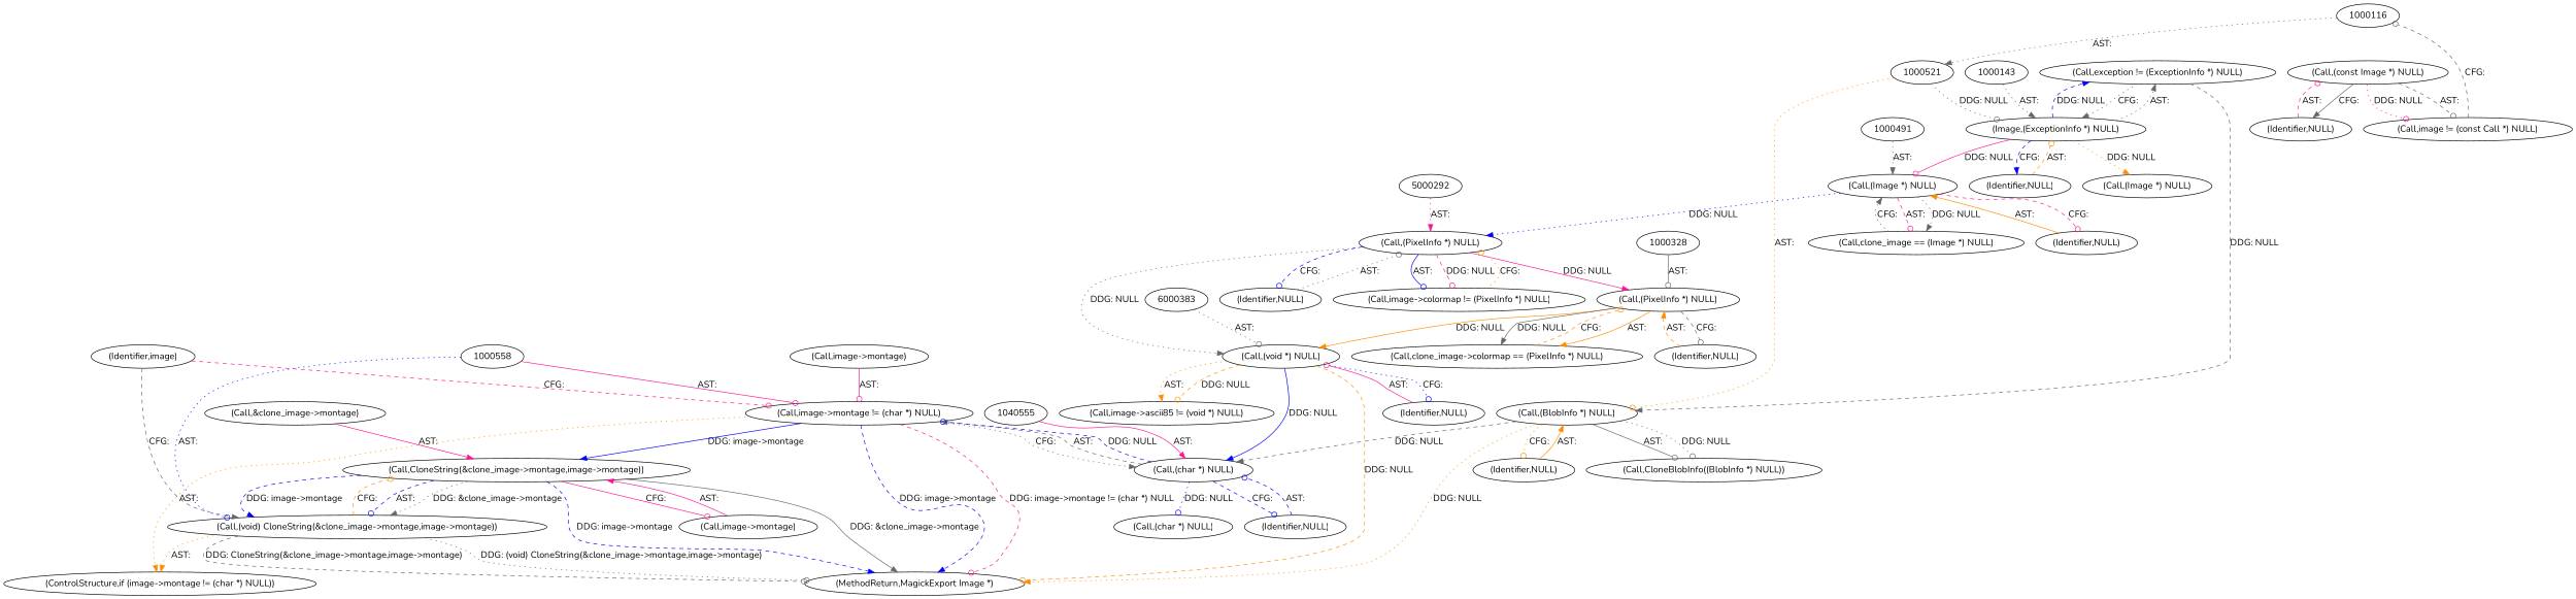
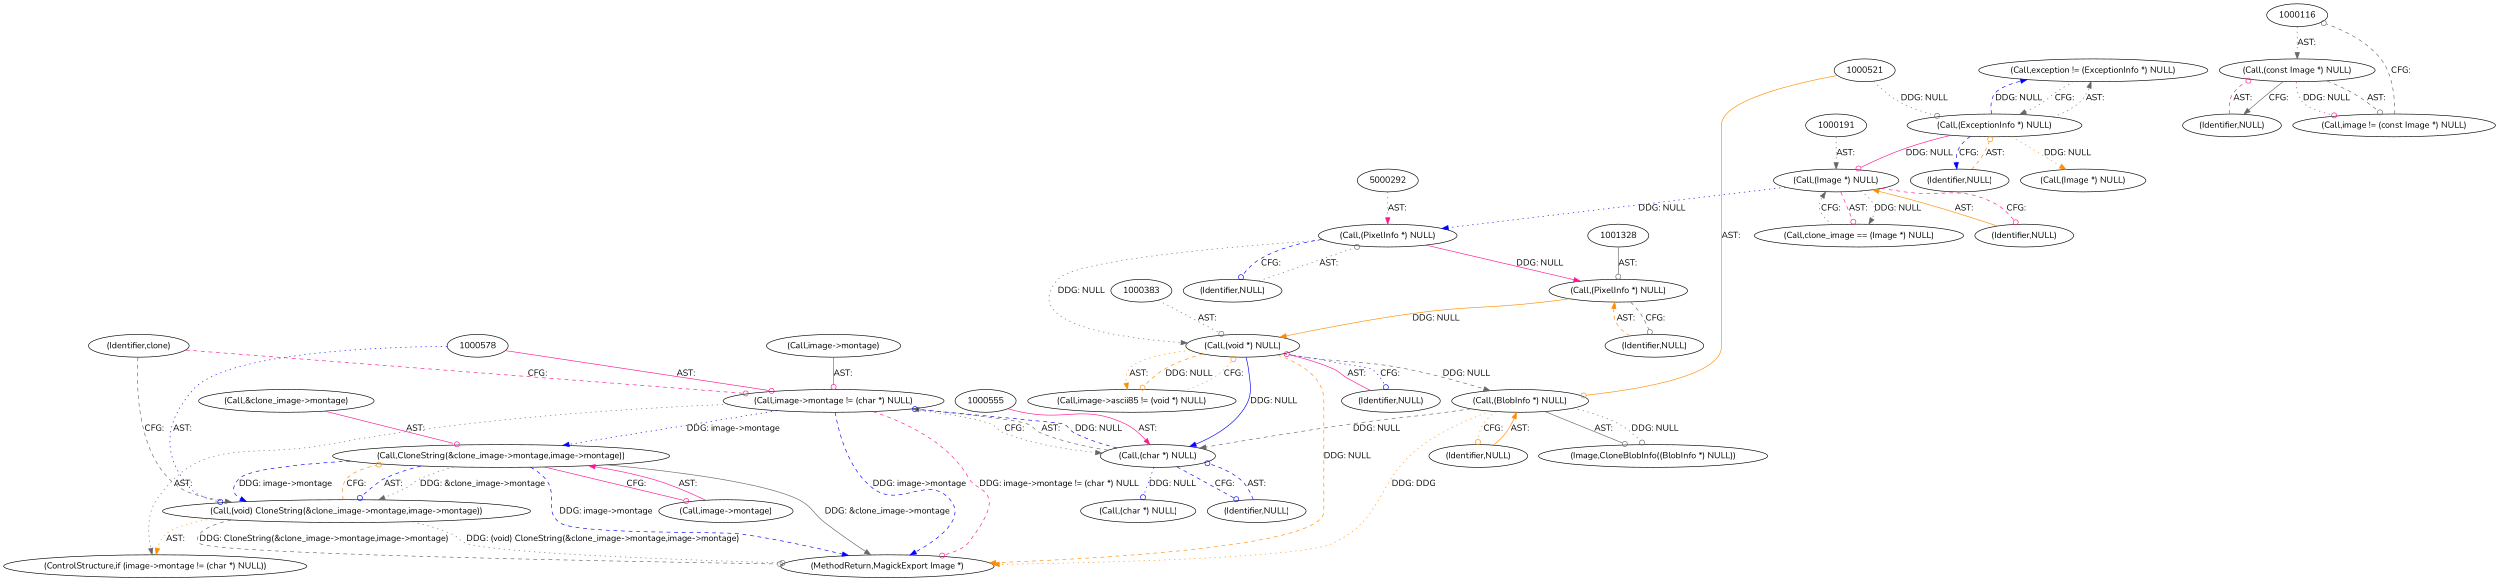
  digraph {
    fontname=Nunito
    node [fontname=Nunito]
    edge [arrowhead=normal color=gray40 fontname=Nunito style=dashed]
    n1 [label="(Call,CloneString(&clone_image->montage,image->montage))"]
    n2 [label="(Call,(void) CloneString(&clone_image->montage,image->montage))"]
    n3 [label="(Call,image->montage)"]
    n4 [label="(MethodReturn,MagickExport Image *)"]
    n5 [label="(ControlStructure,if (image->montage != (char *) NULL))"]
    n6 [label="(Call,image->montage != (char *) NULL)"]
    n7 [label="(Call,(char *) NULL)"]
    n8 [label="(Call,(char *) NULL)"]
    n9 [label="(Identifier,NULL)"]
    n10 [label="(Call,(void *) NULL)"]
    n11 [label="(Call,(BlobInfo *) NULL)"]
    n12 [label="(Identifier,NULL)"]
    n13 [label="(Call,image->ascii85 != (void *) NULL)"]
    n14 [label="(Identifier,NULL)"]
-   n15 [label="(Call,CloneBlobInfo((BlobInfo *) NULL))"]
+   n15 [label="(Image,CloneBlobInfo((BlobInfo *) NULL))"]
    n16 [label="(Call,(PixelInfo *) NULL)"]
    n17 [label="(Call,(PixelInfo *) NULL)"]
    n18 [label="(Identifier,NULL)"]
-   n19 [label="(Call,image->colormap != (PixelInfo *) NULL)"]
-   n20 [label="(Call,clone_image->colormap == (PixelInfo *) NULL)"]
    n21 [label="(Identifier,NULL)"]
    n22 [label="(Call,(Image *) NULL)"]
    n23 [label="(Identifier,NULL)"]
    n24 [label="(Call,clone_image == (Image *) NULL)"]
-   n25 [label="(Image,(ExceptionInfo *) NULL)"]
+   n25 [label="(Call,(ExceptionInfo *) NULL)"]
    n26 [label="(Call,(Image *) NULL)"]
    n27 [label="(Call,exception != (ExceptionInfo *) NULL)"]
    n28 [label="(Identifier,NULL)"]
    n29 [label="(Call,(const Image *) NULL)"]
    n30 [label="(Identifier,NULL)"]
-   n31 [label="(Call,image != (const Call *) NULL)"]
+   n31 [label="(Call,image != (const Image *) NULL)"]
    1000116
-   n33 [label="(Identifier,image)"]
+   n33 [label="(Identifier,clone)"]
    n34 [label="(Call,&clone_image->montage)"]
    n35 [label="(Call,image->montage)"]
-   1000558
-   1000555 [label=1040555]
-   1000383 [label=6000383]
+   1000558 [label=1000578]
+   1000555
+   1000383
    n39 [label=5000292]
-   1000191 [label=1000491]
-   1000143
-   1000328
+   1000191
+   1000328 [label=1001328]
    1000521
    n1 -> n2 [arrowhead=odot color=blue label="AST: "]
    n1 -> n2 [label="DDG: &clone_image->montage" style=dotted]
    n1 -> n2 [color=blue label="DDG: image->montage"]
    n1 -> n3 [arrowhead=odot color=deeppink label="CFG: " style=solid]
    n1 -> n4 [label="DDG: &clone_image->montage" style=solid]
    n1 -> n4 [color=blue label="DDG: image->montage"]
    n2 -> n1 [arrowhead=odot color=darkorange label="CFG: "]
    n2 -> n4 [arrowhead=odot label="DDG: (void) CloneString(&clone_image->montage,image->montage)" style=dotted]
    n2 -> n4 [arrowhead=odot label="DDG: CloneString(&clone_image->montage,image->montage)"]
    n2 -> n5 [color=darkorange label="AST: " style=dotted]
    n3 -> n1 [color=deeppink label="AST: " style=solid]
-   n6 -> n1 [color=blue label="DDG: image->montage" style=solid]
+   n6 -> n1 [color=blue label="DDG: image->montage" style=dotted]
    n6 -> n4 [arrowhead=odot color=deeppink label="DDG: image->montage != (char *) NULL"]
    n6 -> n4 [color=blue label="DDG: image->montage"]
-   n6 -> n5 [color=darkorange label="AST: " style=dotted]
+   n6 -> n5 [label="AST: " style=dotted]
    n6 -> n7 [label="CFG: " style=dotted]
    n7 -> n6 [label="AST: "]
    n7 -> n6 [arrowhead=odot color=blue label="DDG: NULL"]
    n7 -> n8 [arrowhead=odot color=blue label="DDG: NULL" style=dotted]
    n7 -> n9 [arrowhead=odot color=blue label="CFG: "]
    n9 -> n7 [arrowhead=odot color=blue label="AST: "]
-   n10 -> n4 [arrowhead=odot color=darkorange label="DDG: NULL"]
+   n10 -> n4 [color=darkorange label="DDG: NULL"]
    n10 -> n7 [color=blue label="DDG: NULL" style=solid]
-   n27 -> n11 [label="DDG: NULL"]
+   n10 -> n11 [label="DDG: NULL"]
    n10 -> n12 [arrowhead=odot color=blue label="CFG: " style=dotted]
    n10 -> n13 [color=darkorange label="AST: " style=dotted]
    n10 -> n13 [arrowhead=odot color=darkorange label="DDG: NULL"]
-   n11 -> n4 [color=darkorange label="DDG: NULL" style=dotted]
+   n11 -> n4 [color=darkorange label="DDG: DDG" style=dotted]
    n11 -> n7 [label="DDG: NULL"]
    n11 -> n14 [arrowhead=odot color=darkorange label="CFG: " style=dotted]
    n11 -> n15 [arrowhead=odot label="AST: " style=solid]
    n11 -> n15 [arrowhead=odot label="DDG: NULL" style=dotted]
    n12 -> n10 [arrowhead=odot color=deeppink label="AST: " style=solid]
+   n13 -> n10 [arrowhead=odot color=darkorange label="CFG: " style=dotted]
    n14 -> n11 [color=darkorange label="AST: " style=solid]
    n16 -> n10 [label="DDG: NULL" style=dotted]
    n16 -> n17 [color=deeppink label="DDG: NULL" style=solid]
    n16 -> n18 [arrowhead=odot color=blue label="CFG: "]
-   n16 -> n19 [arrowhead=odot color=blue label="AST: " style=solid]
-   n16 -> n19 [arrowhead=odot color=deeppink label="DDG: NULL"]
    n17 -> n10 [color=darkorange label="DDG: NULL" style=solid]
-   n17 -> n20 [color=darkorange label="AST: " style=solid]
-   n17 -> n20 [label="DDG: NULL" style=solid]
    n17 -> n21 [arrowhead=odot label="CFG: "]
    n18 -> n16 [arrowhead=odot label="AST: " style=dotted]
-   n19 -> n16 [arrowhead=odot color=darkorange label="CFG: " style=dotted]
-   n20 -> n17 [arrowhead=odot color=darkorange label="CFG: "]
    n21 -> n17 [color=darkorange label="AST: "]
    n22 -> n16 [color=blue label="DDG: NULL" style=dotted]
    n22 -> n23 [arrowhead=odot color=deeppink label="CFG: "]
    n22 -> n24 [arrowhead=odot color=deeppink label="AST: "]
    n22 -> n24 [label="DDG: NULL" style=dotted]
    n23 -> n22 [color=darkorange label="AST: " style=solid]
    n24 -> n22 [label="CFG: " style=dotted]
    n25 -> n22 [arrowhead=odot color=deeppink label="DDG: NULL" style=solid]
    n25 -> n26 [color=darkorange label="DDG: NULL" style=dotted]
    n25 -> n27 [label="AST: " style=dotted]
    n25 -> n27 [color=blue label="DDG: NULL"]
    n25 -> n28 [color=blue label="CFG: "]
    n27 -> n25 [label="CFG: " style=dotted]
    n28 -> n25 [arrowhead=odot color=darkorange label="AST: "]
    n29 -> n30 [label="CFG: " style=solid]
    n29 -> n31 [arrowhead=odot label="AST: "]
    n29 -> n31 [arrowhead=odot color=deeppink label="DDG: NULL" style=dotted]
    n30 -> n29 [arrowhead=odot color=deeppink label="AST: "]
    n31 -> 1000116 [arrowhead=odot label="CFG: "]
-   1000116 -> 1000521 [label="AST: " style=dotted]
+   1000116 -> n29 [label="AST: " style=dotted]
    n33 -> n2 [label="CFG: "]
    n33 -> n6 [arrowhead=odot color=deeppink label="CFG: "]
-   n34 -> n1 [color=deeppink label="AST: " style=solid]
+   n34 -> n1 [arrowhead=odot color=deeppink label="AST: " style=solid]
    n35 -> n6 [arrowhead=odot color=deeppink label="AST: " style=solid]
    1000558 -> n2 [arrowhead=odot color=blue label="AST: " style=dotted]
    1000558 -> n6 [arrowhead=odot color=deeppink label="AST: " style=solid]
    1000555 -> n7 [color=deeppink label="AST: " style=solid]
    1000383 -> n10 [arrowhead=odot label="AST: " style=dotted]
    n39 -> n16 [color=deeppink label="AST: " style=dotted]
    1000191 -> n22 [label="AST: " style=dotted]
-   1000143 -> n25 [label="AST: " style=dotted]
    1000328 -> n17 [arrowhead=odot label="AST: " style=solid]
-   1000521 -> n11 [arrowhead=odot color=darkorange label="AST: " style=dotted]
+   1000521 -> n11 [arrowhead=odot color=darkorange label="AST: " style=solid]
    1000521 -> n25 [arrowhead=odot label="DDG: NULL" style=dotted]
  }
